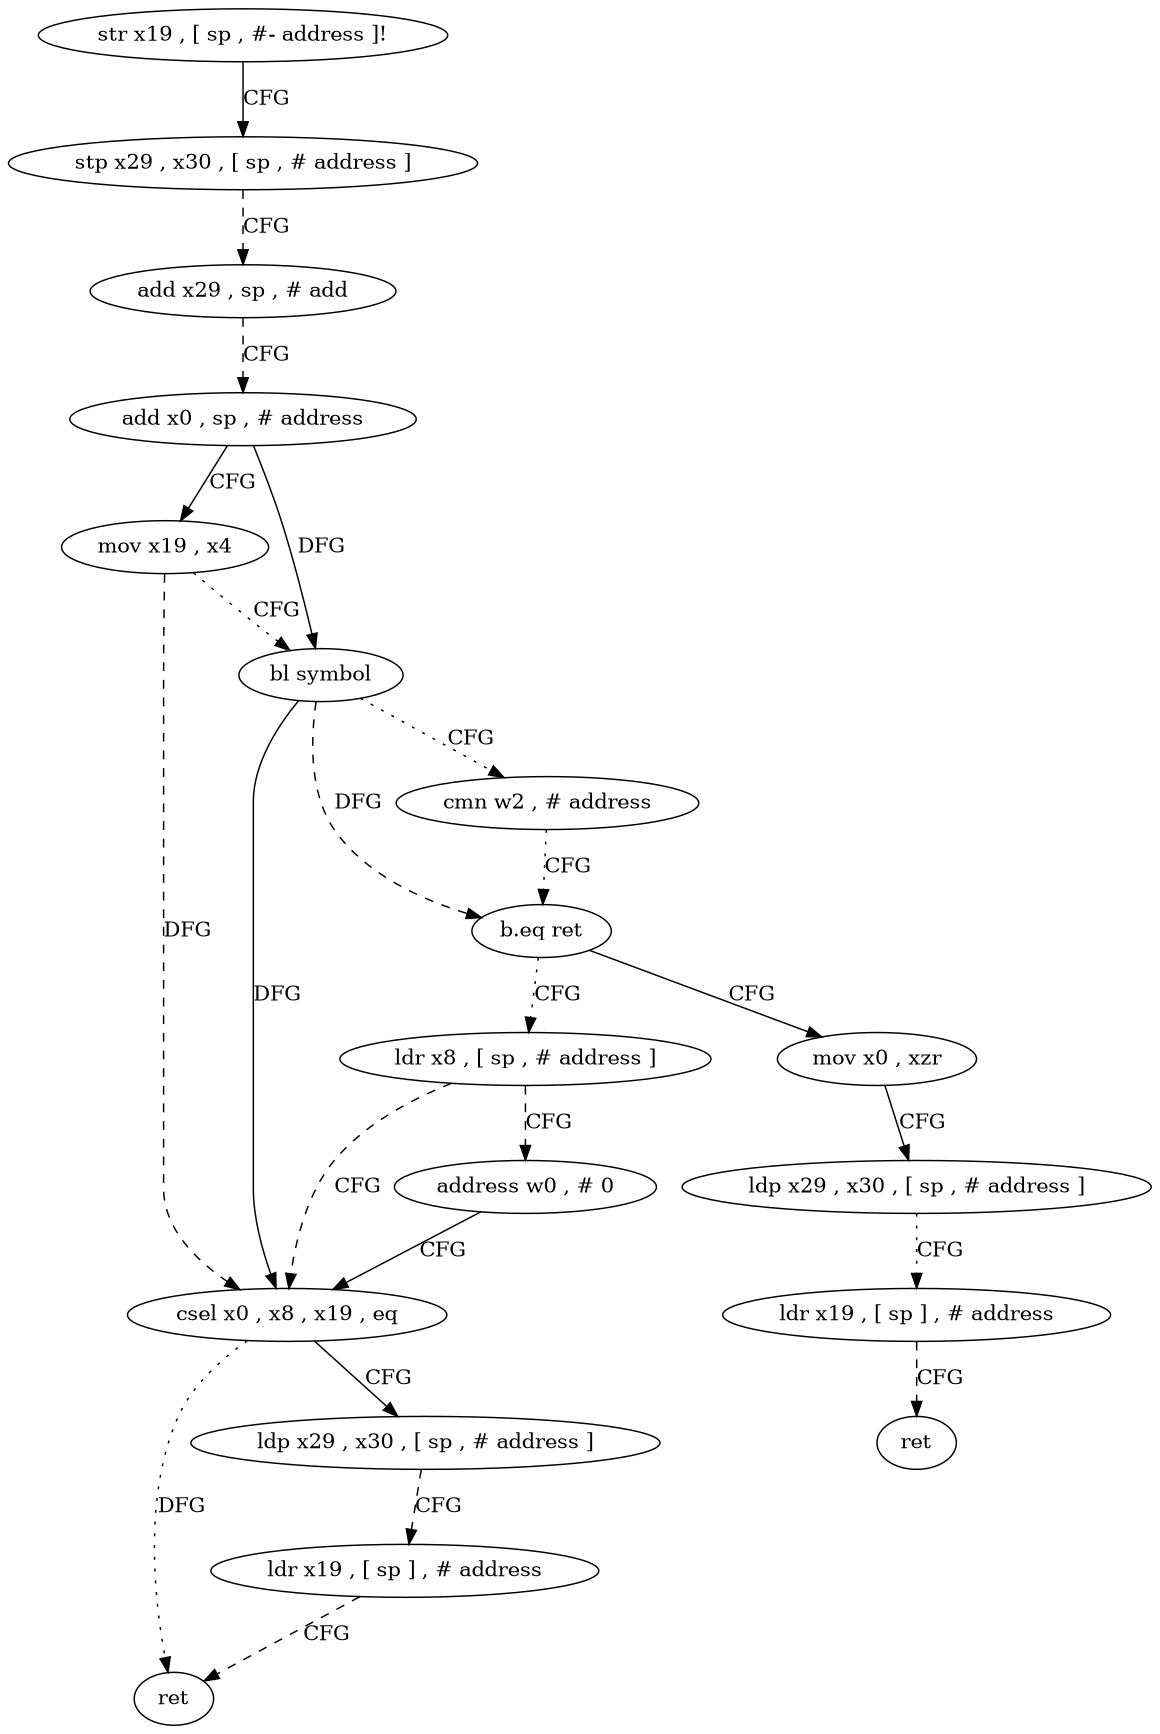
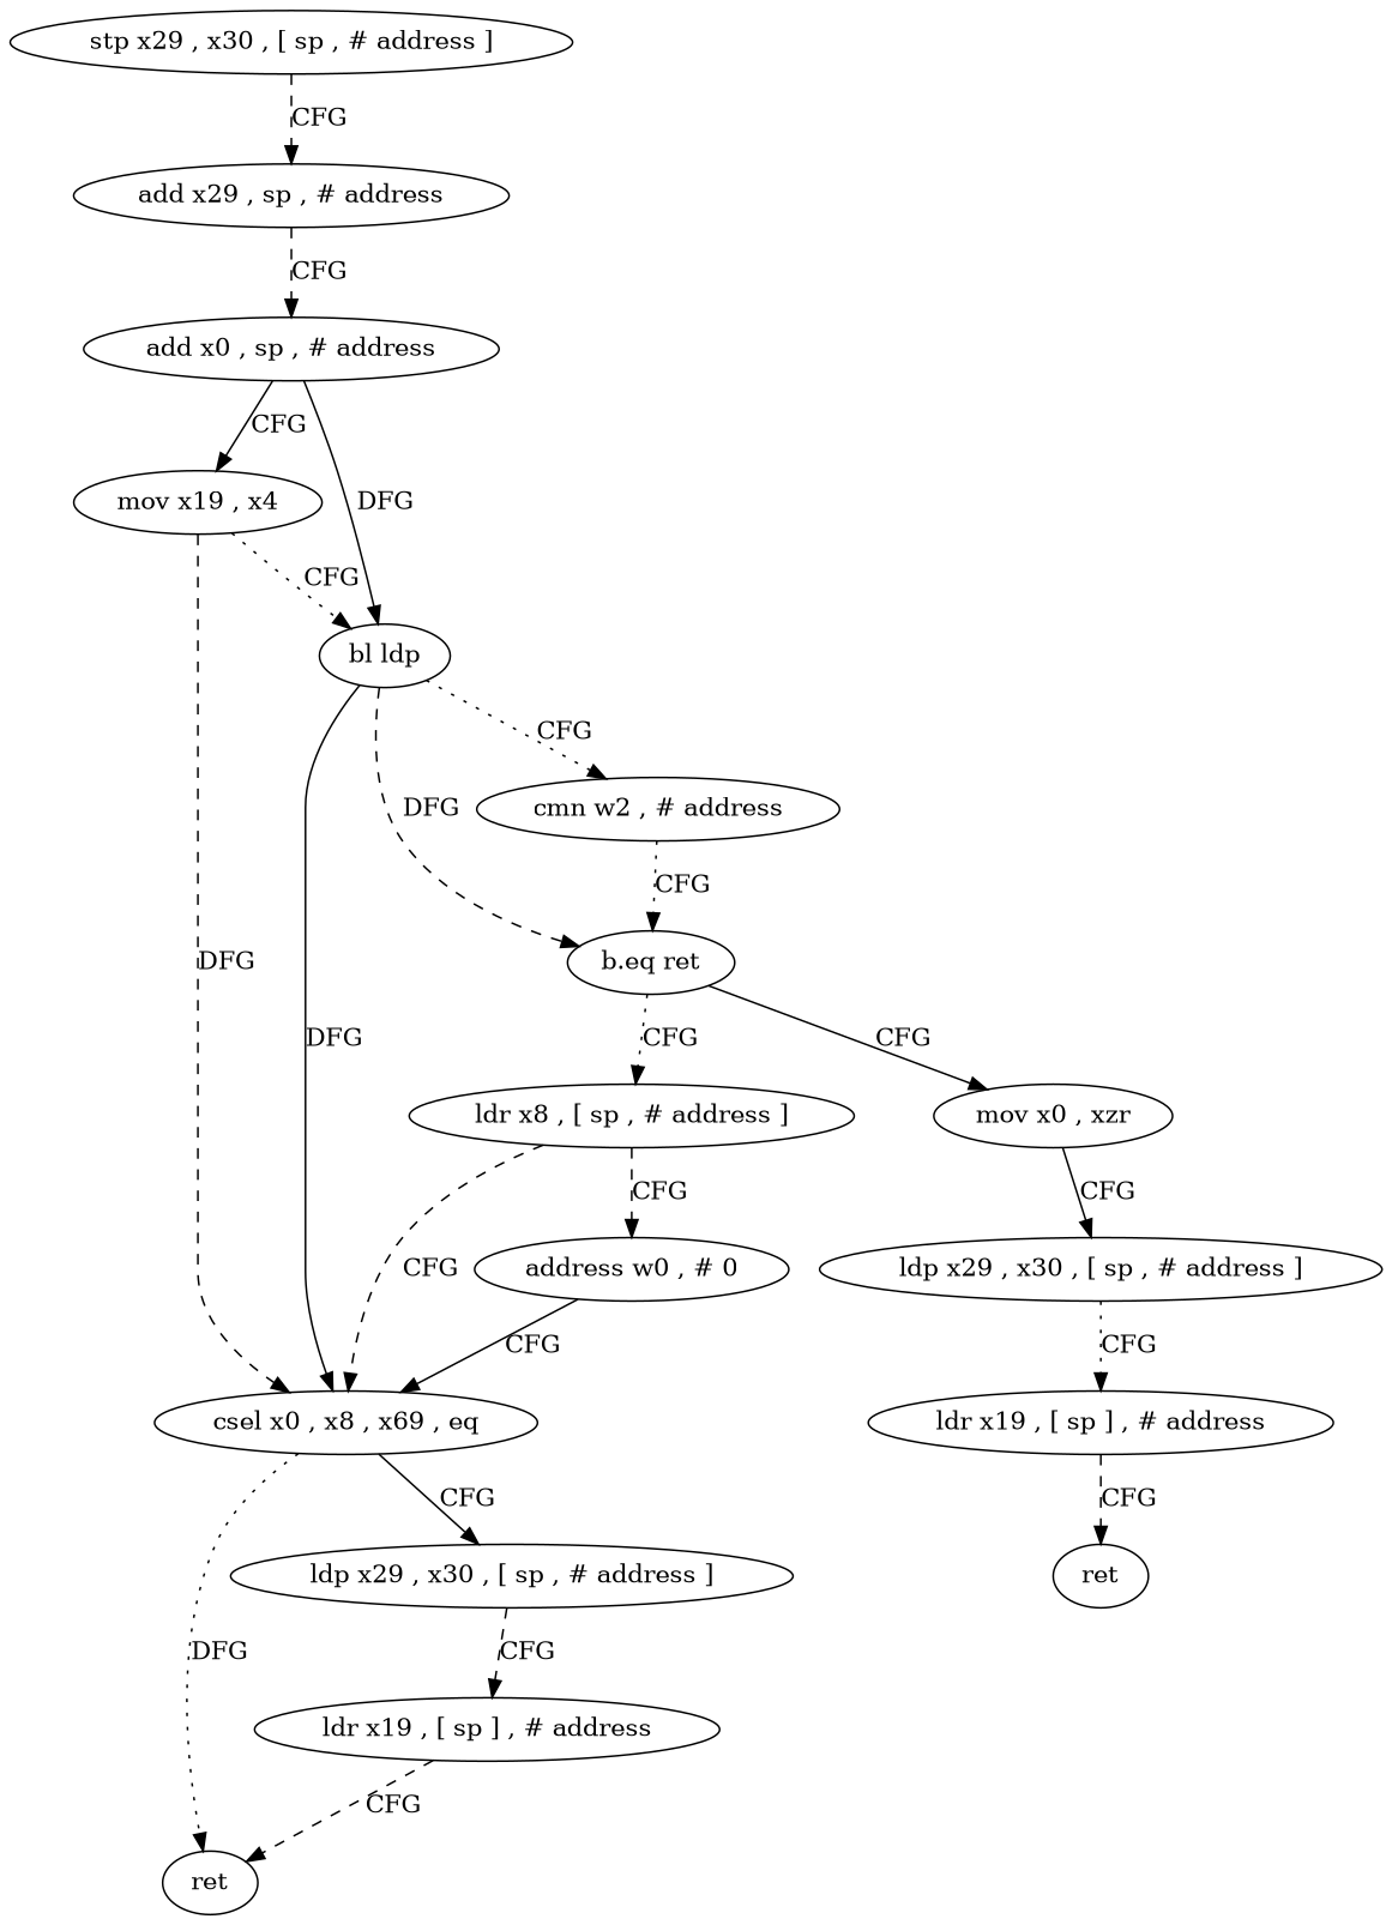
  digraph {
    edge [style=dashed]
-   n1 [label="str x19 , [ sp , #- address ]!"]
    n2 [label="stp x29 , x30 , [ sp , # address ]"]
-   n3 [label="add x29 , sp , # add"]
+   n3 [label="add x29 , sp , # address"]
    n4 [label="add x0 , sp , # address"]
    n5 [label="mov x19 , x4"]
-   n6 [label="bl symbol"]
-   n7 [label="csel x0 , x8 , x19 , eq"]
+   n6 [label="bl ldp"]
+   n7 [label="csel x0 , x8 , x69 , eq"]
    n8 [label="cmn w2 , # address"]
    n9 [label="b.eq ret"]
    n10 [label="ldp x29 , x30 , [ sp , # address ]"]
    n11 [label=ret]
    n12 [label="mov x0 , xzr"]
    n13 [label="ldr x8 , [ sp , # address ]"]
    n14 [label="ldp x29 , x30 , [ sp , # address ]"]
    n15 [label="address w0 , # 0"]
    n16 [label="ldr x19 , [ sp ] , # address"]
    n17 [label=ret]
    n18 [label="ldr x19 , [ sp ] , # address"]
-   n1 -> n2 [label=CFG style=solid]
    n2 -> n3 [label=CFG]
    n3 -> n4 [label=CFG]
    n4 -> n5 [label=CFG style=solid]
    n4 -> n6 [label=DFG style=solid]
    n5 -> n6 [label=CFG style=dotted]
    n5 -> n7 [label=DFG]
    n6 -> n7 [label=DFG style=solid]
    n6 -> n8 [label=CFG style=dotted]
    n6 -> n9 [label=DFG]
    n7 -> n10 [label=CFG style=solid]
    n7 -> n11 [label=DFG style=dotted]
    n8 -> n9 [label=CFG style=dotted]
    n9 -> n12 [label=CFG style=solid]
    n9 -> n13 [label=CFG style=dotted]
    n10 -> n18 [label=CFG]
    n12 -> n14 [label=CFG style=solid]
    n13 -> n7 [label=CFG]
    n13 -> n15 [label=CFG]
    n14 -> n16 [label=CFG style=dotted]
    n15 -> n7 [label=CFG style=solid]
    n16 -> n17 [label=CFG]
    n18 -> n11 [label=CFG]
  }
